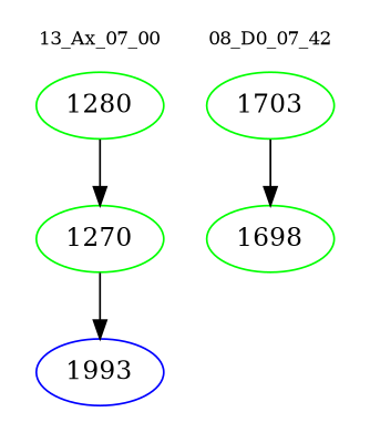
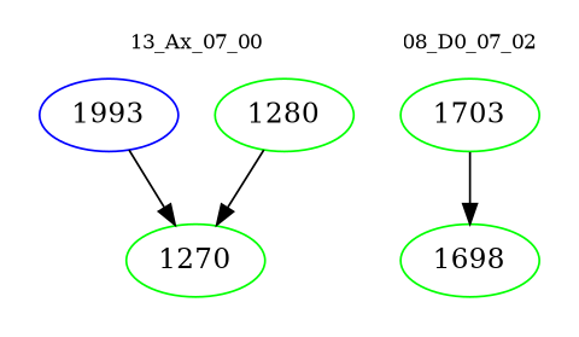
  digraph {
    node [color=green]
    edge [color=black]
    n1 [label=1280]
    n2 [label=1270]
    n3 [color=blue label=1993]
    n4 [label=1703]
    n5 [label=1698]
    subgraph cluster_1 {
      color=white
      fontsize=10
      label="13_Ax_07_00"
      n1
      n2
      n3
    }
    subgraph cluster_2 {
      color=white
      fontsize=10
-     label="08_D0_07_42"
+     label="08_D0_07_02"
      n4
      n5
    }
    n1 -> n2
-   n2 -> n3
+   n3 -> n2
    n4 -> n5
  }
